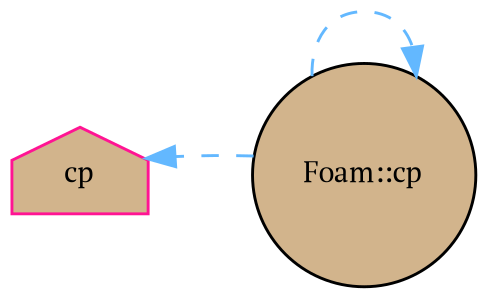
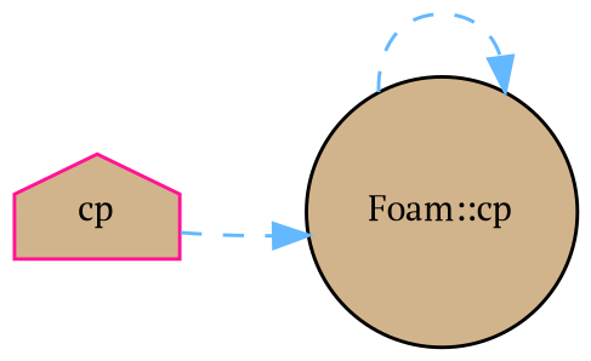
  digraph {
    rankdir=LR
    fontname="PT Serif"
    node [fillcolor=tan fontname="PT Serif" fontsize=10 style=filled]
    edge [color=steelblue1 fontname="PT Serif" fontsize=10 labelfontname=Helvetica labelfontsize=10 style=dashed]
    n1 [color=deeppink fontcolor=black height=0.2 label=cp shape=house width=0.4]
    n2 [color=black height=0.2 label="Foam::cp" shape=circle width=0.4]
-   n2 -> n1
+   n1 -> n2
    n2 -> n2
  }
